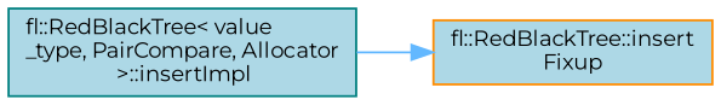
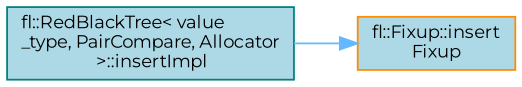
  digraph {
    rankdir=RL
    fontname=Montserrat
    node [fillcolor=lightblue fontname=Montserrat fontsize=10 shape=box style=filled]
-   n1 [color=darkorange fontcolor=black height=0.2 label="fl::RedBlackTree::insert\lFixup" width=0.4]
+   n1 [color=darkorange fontcolor=black height=0.2 label="fl::Fixup::insert\lFixup" width=0.4]
    n2 [color=teal height=0.2 label="fl::RedBlackTree\< value\l_type, PairCompare, Allocator\l \>::insertImpl" width=0.4]
    n1 -> n2 [color=steelblue1 dir=back fontname=Montserrat fontsize=10 labelfontname=Helvetica labelfontsize=10 style=solid]
  }
